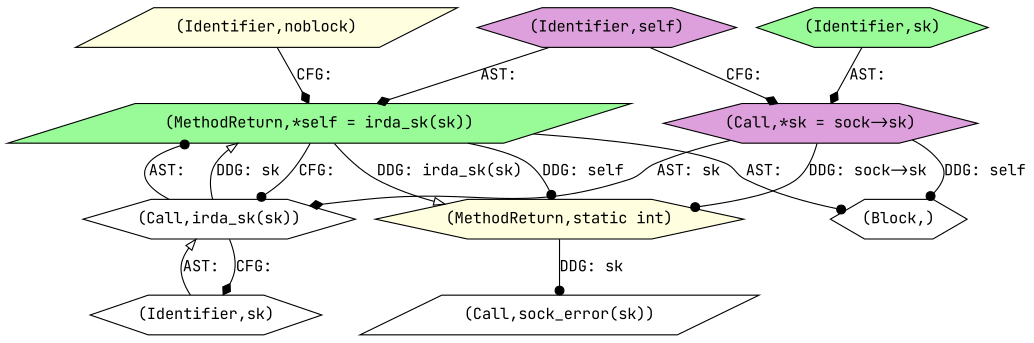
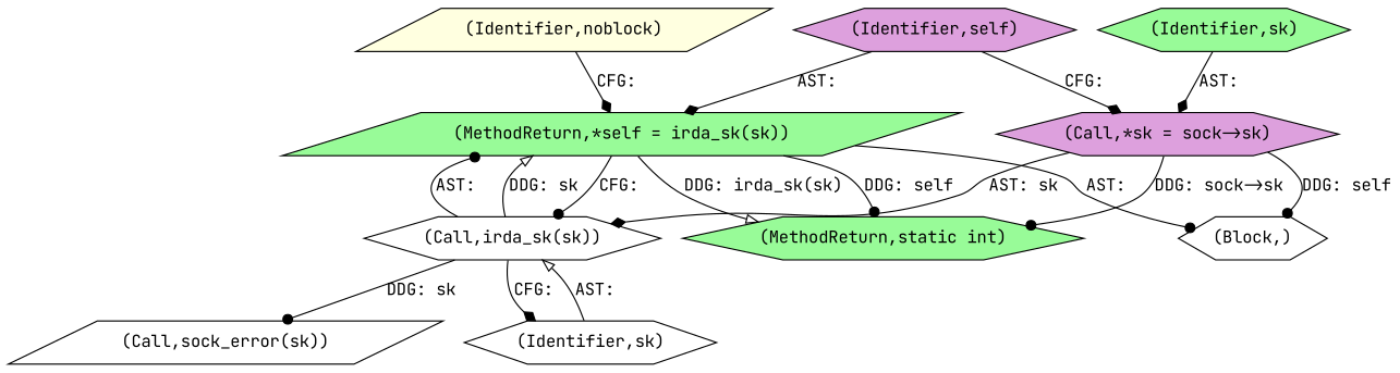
  digraph {
    fontname="JetBrains Mono"
    node [fillcolor=white fontname="JetBrains Mono" shape=hexagon style=filled]
    edge [arrowhead=dot fontname="JetBrains Mono"]
    n1 [fillcolor=palegreen label="(MethodReturn,*self = irda_sk(sk))" shape=parallelogram]
    n2 [label="(Call,irda_sk(sk))"]
-   n3 [fillcolor=lightyellow label="(MethodReturn,static int)"]
+   n3 [fillcolor=palegreen label="(MethodReturn,static int)"]
    n4 [label="(Block,)"]
    n5 [label="(Call,sock_error(sk))" shape=parallelogram]
    n6 [label="(Identifier,sk)"]
    n7 [fillcolor=plum label="(Call,*sk = sock->sk)"]
    n8 [fillcolor=lightyellow label="(Identifier,noblock)" shape=parallelogram]
    n9 [fillcolor=plum label="(Identifier,self)"]
    n10 [fillcolor=palegreen label="(Identifier,sk)"]
    n1 -> n2 [label="CFG: "]
    n1 -> n3 [label="DDG: self"]
    n1 -> n3 [arrowhead=onormal label="DDG: irda_sk(sk)"]
    n1 -> n4 [label="AST: "]
    n2 -> n1 [label="AST: "]
    n2 -> n1 [arrowhead=onormal label="DDG: sk"]
-   n3 -> n5 [label="DDG: sk"]
+   n2 -> n5 [label="DDG: sk"]
    n2 -> n6 [arrowhead=diamond label="CFG: "]
    n6 -> n2 [arrowhead=onormal label="AST: "]
    n7 -> n2 [arrowhead=diamond label="AST: sk"]
    n7 -> n3 [label="DDG: sock->sk"]
    n7 -> n4 [label="DDG: self"]
    n8 -> n1 [arrowhead=diamond label="CFG: "]
    n9 -> n1 [arrowhead=diamond label="AST: "]
    n9 -> n7 [arrowhead=diamond label="CFG: "]
    n10 -> n7 [arrowhead=diamond label="AST: "]
  }
